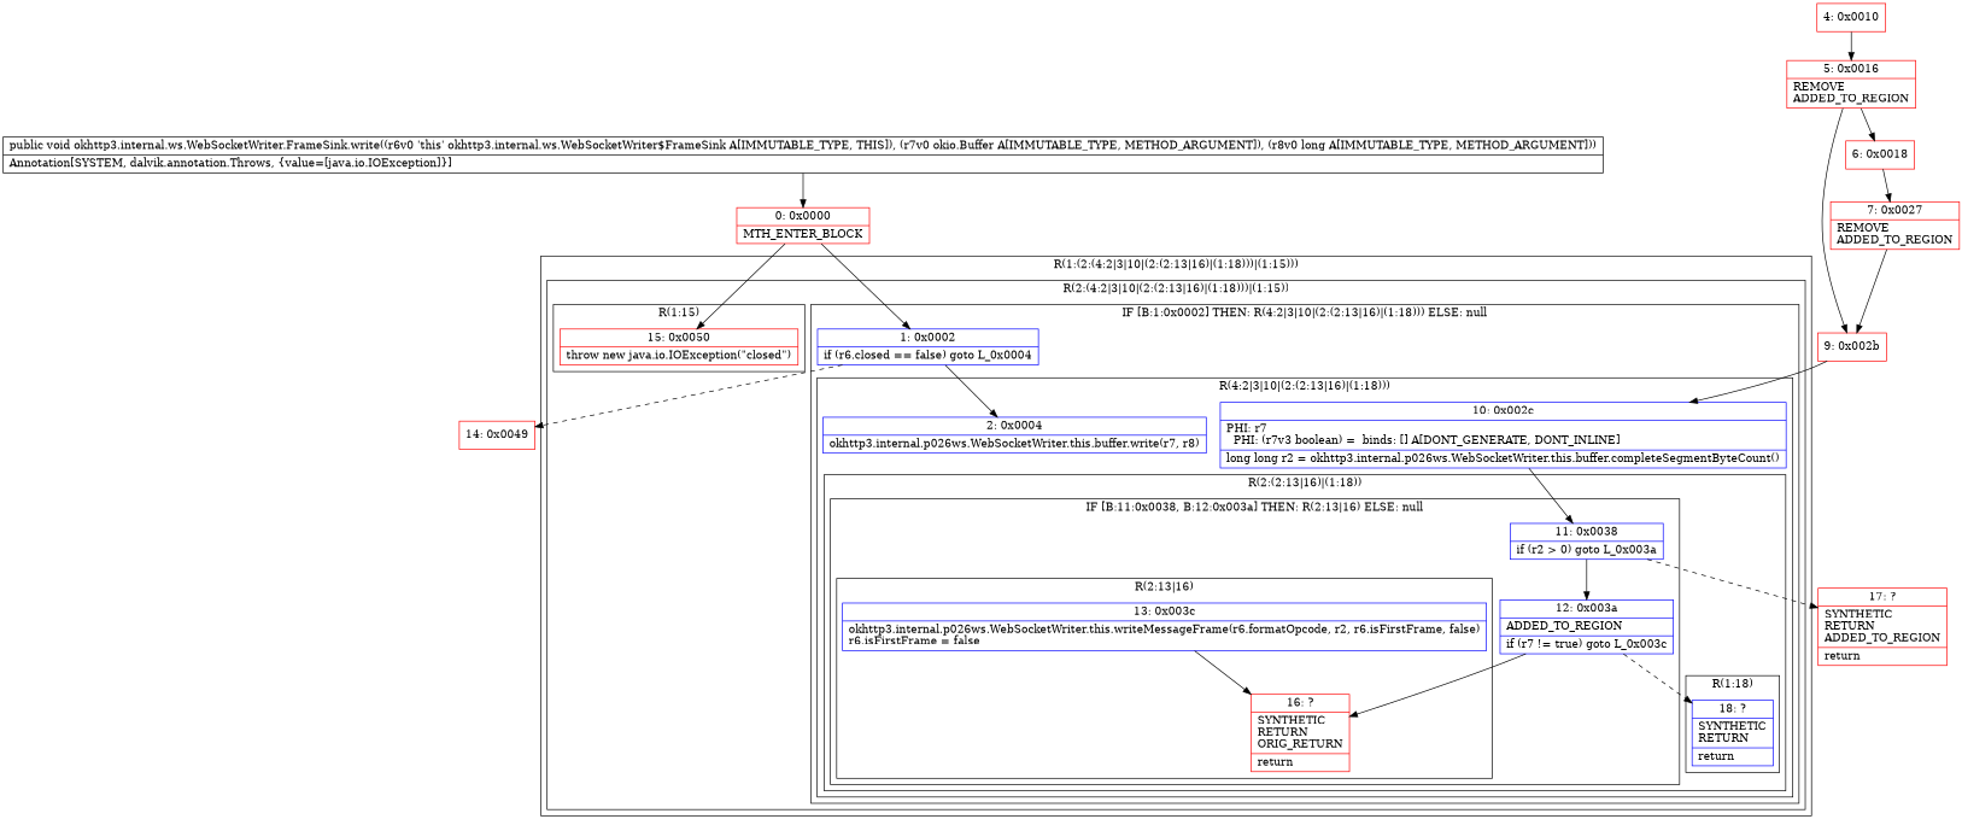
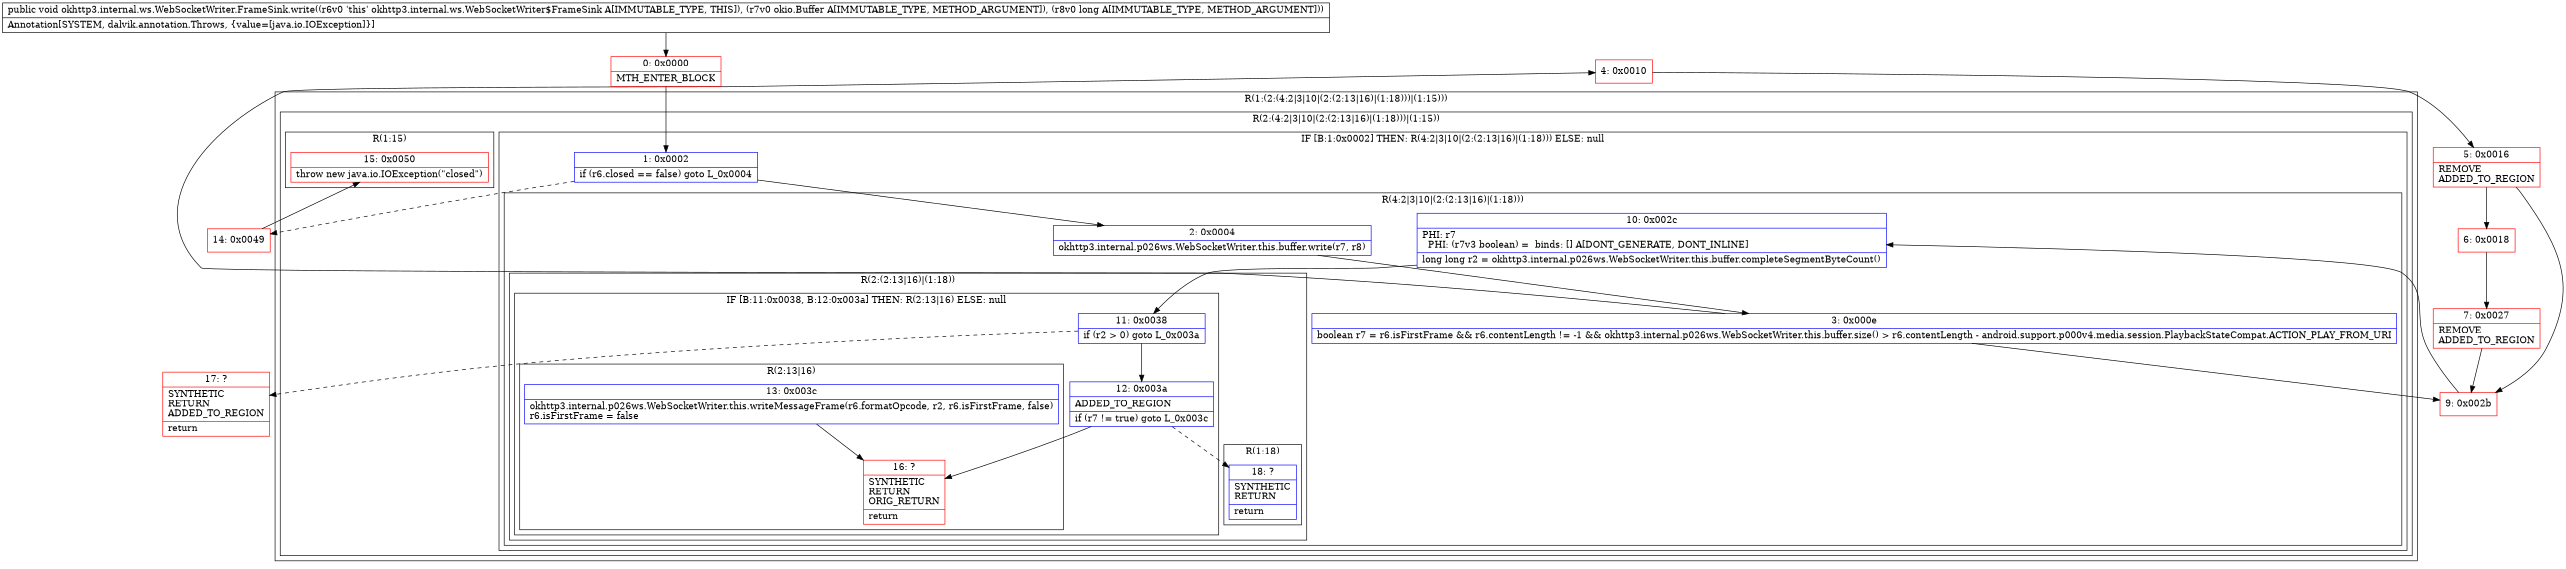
  digraph {
    node [color=red shape=record]
    n1 [color=blue label="{13\:\ 0x003c|okhttp3.internal.p026ws.WebSocketWriter.this.writeMessageFrame(r6.formatOpcode, r2, r6.isFirstFrame, false)\lr6.isFirstFrame = false\l}"]
    n2 [label="{16\:\ ?|SYNTHETIC\lRETURN\lORIG_RETURN\l|return\l}"]
    n3 [color=blue label="{11\:\ 0x0038|if (r2 \> 0) goto L_0x003a\l}"]
    n4 [color=blue label="{12\:\ 0x003a|ADDED_TO_REGION\l|if (r7 != true) goto L_0x003c\l}"]
    n5 [color=blue label="{18\:\ ?|SYNTHETIC\lRETURN\l|return\l}"]
    n6 [color=blue label="{2\:\ 0x0004|okhttp3.internal.p026ws.WebSocketWriter.this.buffer.write(r7, r8)\l}"]
+   n7 [color=blue label="{3\:\ 0x000e|boolean r7 = r6.isFirstFrame && r6.contentLength != \-1 && okhttp3.internal.p026ws.WebSocketWriter.this.buffer.size() \> r6.contentLength \- android.support.p000v4.media.session.PlaybackStateCompat.ACTION_PLAY_FROM_URI\l}"]
    n8 [color=blue label="{10\:\ 0x002c|PHI: r7 \l  PHI: (r7v3 boolean) =  binds: [] A[DONT_GENERATE, DONT_INLINE]\l|long long r2 = okhttp3.internal.p026ws.WebSocketWriter.this.buffer.completeSegmentByteCount()\l}"]
    n9 [color=blue label="{1\:\ 0x0002|if (r6.closed == false) goto L_0x0004\l}"]
    n10 [label="{15\:\ 0x0050|throw new java.io.IOException(\"closed\")\l}"]
    n11 [label="{17\:\ ?|SYNTHETIC\lRETURN\lADDED_TO_REGION\l|return\l}"]
    n12 [label="{4\:\ 0x0010}"]
    n13 [label="{9\:\ 0x002b}"]
    n14 [label="{14\:\ 0x0049}"]
    n15 [label="{5\:\ 0x0016|REMOVE\lADDED_TO_REGION\l}"]
    n16 [label="{0\:\ 0x0000|MTH_ENTER_BLOCK\l}"]
    n17 [label="{6\:\ 0x0018}"]
    n18 [label="{7\:\ 0x0027|REMOVE\lADDED_TO_REGION\l}"]
    n19 [label="{public void okhttp3.internal.ws.WebSocketWriter.FrameSink.write((r6v0 'this' okhttp3.internal.ws.WebSocketWriter$FrameSink A[IMMUTABLE_TYPE, THIS]), (r7v0 okio.Buffer A[IMMUTABLE_TYPE, METHOD_ARGUMENT]), (r8v0 long A[IMMUTABLE_TYPE, METHOD_ARGUMENT]))  | Annotation[SYSTEM, dalvik.annotation.Throws, \{value=[java.io.IOException]\}]\l}" color=""]
    subgraph cluster_1 {
      label="R(1:(2:(4:2|3|10|(2:(2:13|16)|(1:18)))|(1:15)))"
      subgraph cluster_2 {
        label="R(2:(4:2|3|10|(2:(2:13|16)|(1:18)))|(1:15))"
        subgraph cluster_3 {
          label="IF [B:1:0x0002] THEN: R(4:2|3|10|(2:(2:13|16)|(1:18))) ELSE: null"
          n9
          subgraph cluster_4 {
            label="R(4:2|3|10|(2:(2:13|16)|(1:18)))"
            n6
+           n7
            n8
            subgraph cluster_5 {
              label="R(2:(2:13|16)|(1:18))"
              subgraph cluster_6 {
                label="IF [B:11:0x0038, B:12:0x003a] THEN: R(2:13|16) ELSE: null"
                n3
                n4
                subgraph cluster_7 {
                  label="R(2:13|16)"
                  n1
                  n2
                }
              }
              subgraph cluster_8 {
                label="R(1:18)"
                n5
              }
            }
          }
        }
        subgraph cluster_9 {
          label="R(1:15)"
          n10
        }
      }
    }
    n1 -> n2
    n3 -> n4
    n3 -> n11 [style=dashed]
    n4 -> n2
    n4 -> n5 [style=dashed]
+   n6 -> n7
+   n7 -> n12
+   n7 -> n13
    n8 -> n3
    n9 -> n6
    n9 -> n14 [style=dashed]
    n12 -> n15
    n13 -> n8
-   n16 -> n10
+   n14 -> n10
    n15 -> n13
    n15 -> n17
    n16 -> n9
    n17 -> n18
    n18 -> n13
    n19 -> n16
  }
